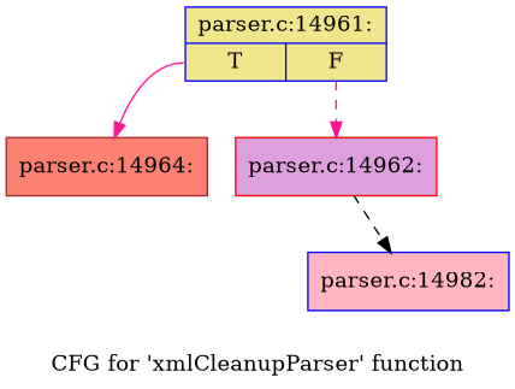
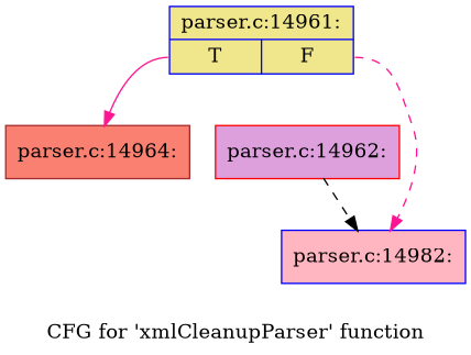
  digraph {
    label="CFG for 'xmlCleanupParser' function"
    node [color=blue shape=record style=filled]
    edge [color=deeppink style=dashed]
    n1 [fillcolor=khaki label="{parser.c:14961:|{<s0>T|<s1>F}}"]
    n2 [color=brown fillcolor=salmon label="{parser.c:14964:}"]
    n3 [color=red fillcolor=plum label="{parser.c:14962:}"]
    n4 [fillcolor=lightpink label="{parser.c:14982:}"]
    n1 -> n2 [style=solid tailport=s0]
-   n1 -> n3 [tailport=s1]
+   n1 -> n4 [tailport=s1]
    n3 -> n4 [color=black]
  }
